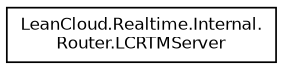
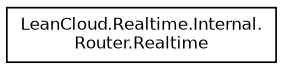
  digraph {
    rankdir=LR
-   n1 [color=black fillcolor=white fontname=Helvetica fontsize=10 height=0.2 label="LeanCloud.Realtime.Internal.\lRouter.LCRTMServer" shape=record style=filled width=0.4]
+   n1 [color=black fillcolor=white fontname=Helvetica fontsize=10 height=0.2 label="LeanCloud.Realtime.Internal.\lRouter.Realtime" shape=record style=filled width=0.4]
  }
